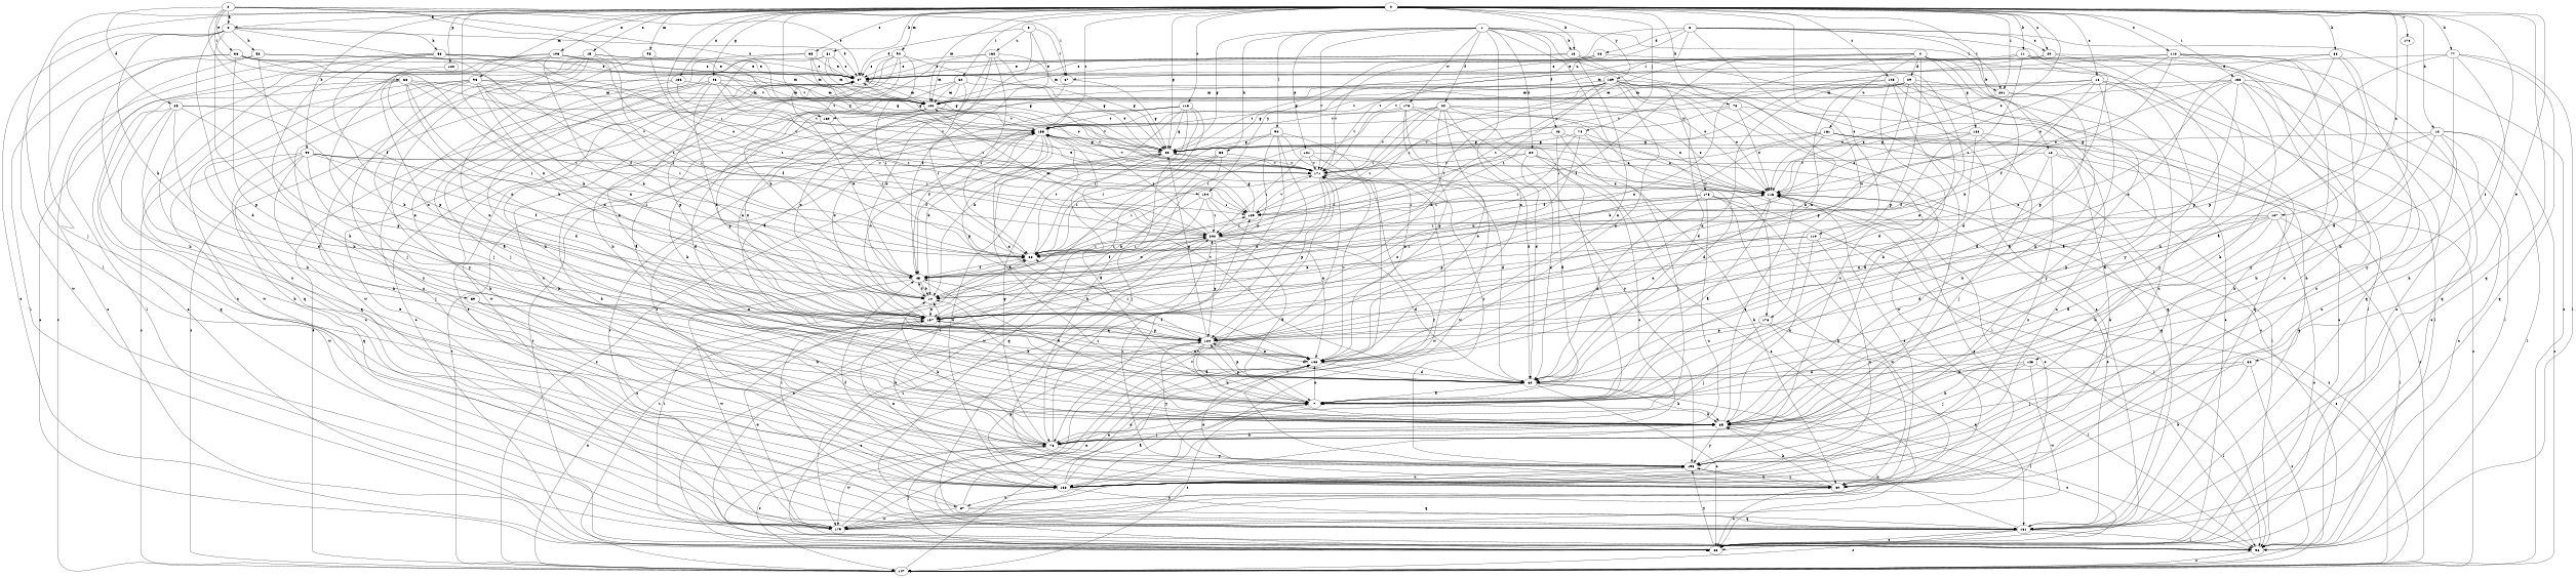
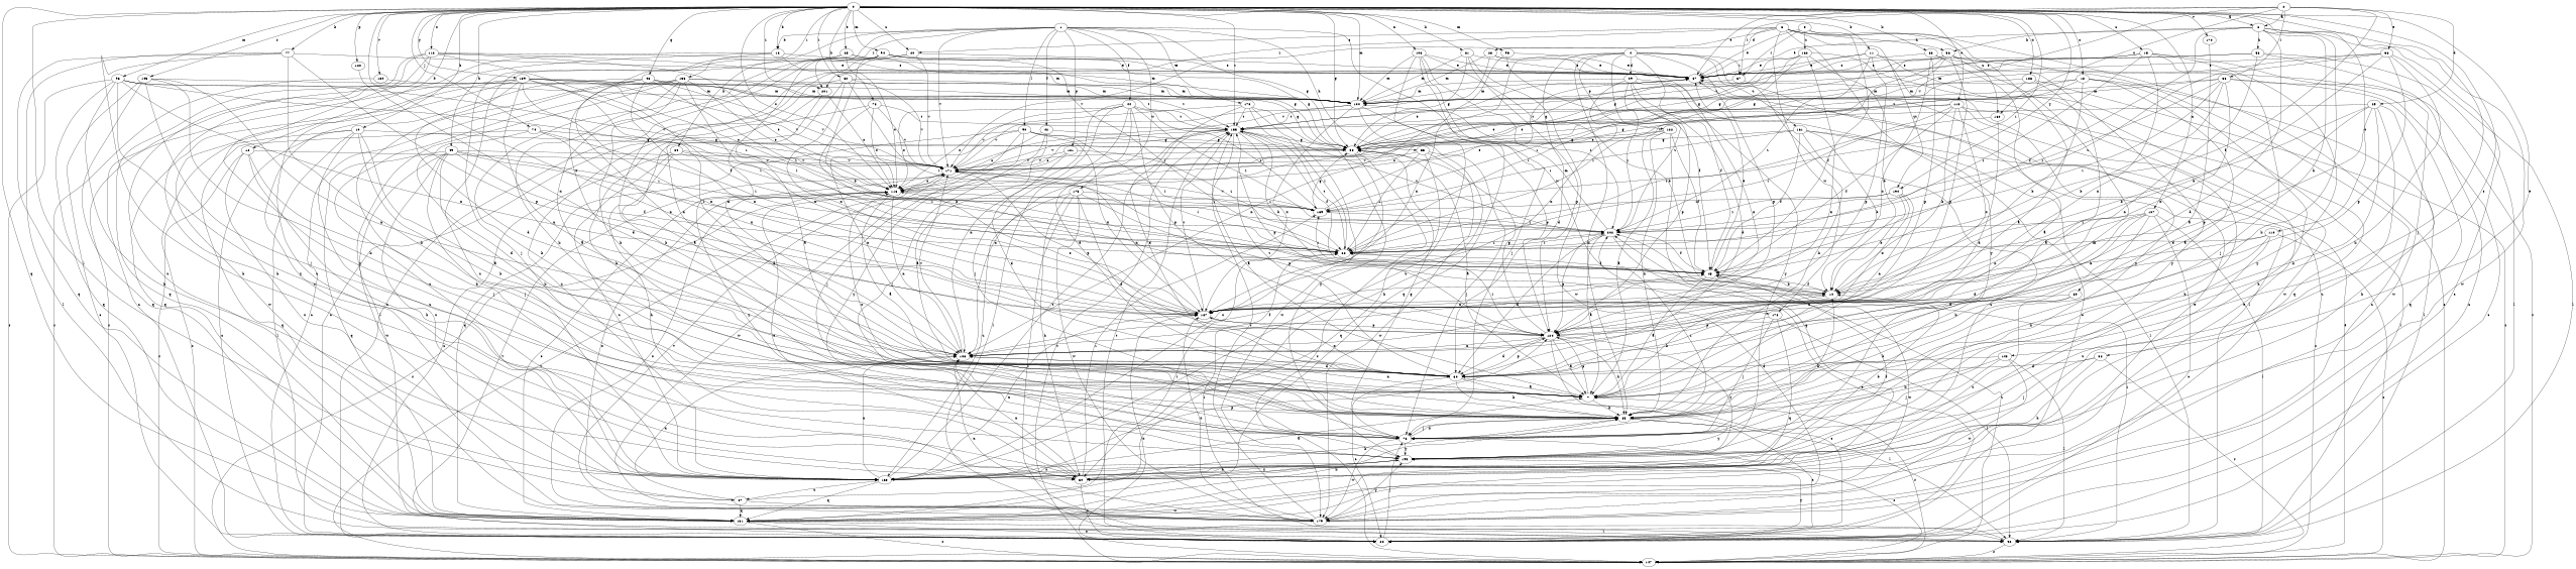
  strict digraph {
    0
    6
    10
    11
    12
    13
    15
    18
    20
    32
    35
    46
    49
    53
    62
    74
    76
    77
    78
    81
    83
    87
    94
    95
    96
    100
    103
    107
    110
    112
    113
    116
    120
    131
    133
    139
    143
    145
    155
+   164
    170
    186
    187
    189
    194
    201
    37
    45
    56
    30
    85
    23
    58
    59
    179
    147
    92
    7
    163
    195
    124
    202
    171
    60
    108
    68
    14
    1
    42
    44
    55
    84
    90
    121
    173
    175
    178
    2
    25
    36
    66
    67
    160
    3
    28
    4
    29
    122
    161
    5
    162
    0 -> 6 [label=a]
    0 -> 10 [label=b]
    0 -> 11 [label=b]
    0 -> 12 [label=b]
    0 -> 13 [label=b]
    0 -> 15 [label=c]
    0 -> 18 [label=c]
    0 -> 20 [label=c]
    0 -> 32 [label=e]
    0 -> 35 [label=e]
    0 -> 46 [label=g]
    0 -> 49 [label=h]
    0 -> 53 [label=g]
    0 -> 62 [label=i]
    0 -> 74 [label=j]
    0 -> 76 [label=j]
    0 -> 77 [label=k]
    0 -> 78 [label=k]
    0 -> 81 [label=k]
    0 -> 83 [label=k]
    0 -> 87 [label=l]
    0 -> 94 [label=m]
    0 -> 95 [label=m]
    0 -> 96 [label=m]
    0 -> 100 [label=m]
    0 -> 103 [label=n]
    0 -> 107 [label=n]
    0 -> 110 [label=o]
    0 -> 112 [label=o]
    0 -> 113 [label=o]
    0 -> 116 [label=o]
    0 -> 120 [label=p]
    0 -> 131 [label=q]
    0 -> 133 [label=r]
    0 -> 139 [label=r]
    0 -> 143 [label=s]
    0 -> 145 [label=s]
    0 -> 155 [label=t]
+   0 -> 164 [label=v]
    0 -> 170 [label=v]
    0 -> 186 [label=x]
    0 -> 187 [label=x]
    0 -> 189 [label=y]
    0 -> 194 [label=y]
    0 -> 201 [label=z]
    6 -> 37 [label=e]
    6 -> 45 [label=f]
    6 -> 56 [label=h]
    6 -> 30 [label=d]
    6 -> 85 [label=k]
    6 -> 23 [label=c]
    6 -> 58 [label=h]
    6 -> 59 [label=h]
    6 -> 179 [label=w]
    10 -> 53 [label=g]
    10 -> 85 [label=k]
    10 -> 23 [label=c]
    10 -> 147 [label=s]
    10 -> 92 [label=l]
    10 -> 7 [label=a]
    10 -> 163 [label=u]
    11 -> 53 [label=g]
    11 -> 131 [label=q]
    11 -> 37 [label=e]
    11 -> 195 [label=y]
    11 -> 124 [label=p]
    11 -> 202 [label=z]
    12 -> 76 [label=j]
    12 -> 147 [label=s]
    12 -> 163 [label=u]
    12 -> 171 [label=v]
    12 -> 60 [label=h]
    13 -> 100 [label=m]
    13 -> 37 [label=e]
    13 -> 23 [label=c]
    13 -> 163 [label=u]
    13 -> 108 [label=n]
    15 -> 76 [label=j]
    15 -> 155 [label=t]
    15 -> 187 [label=x]
    15 -> 37 [label=e]
    15 -> 179 [label=w]
    15 -> 195 [label=y]
    15 -> 68 [label=i]
    18 -> 100 [label=m]
    18 -> 116 [label=o]
    18 -> 155 [label=t]
    18 -> 92 [label=l]
    18 -> 7 [label=a]
    18 -> 60 [label=h]
    18 -> 14 [label=b]
    20 -> 37 [label=e]
    20 -> 85 [label=k]
    20 -> 23 [label=c]
    20 -> 171 [label=v]
    32 -> 76 [label=j]
    32 -> 30 [label=d]
    32 -> 147 [label=s]
    32 -> 60 [label=h]
    35 -> 53 [label=g]
    35 -> 76 [label=j]
    35 -> 116 [label=o]
    35 -> 37 [label=e]
    35 -> 85 [label=k]
    46 -> 100 [label=m]
    46 -> 155 [label=t]
    46 -> 187 [label=x]
    46 -> 30 [label=d]
    46 -> 163 [label=u]
    46 -> 202 [label=z]
    46 -> 171 [label=v]
    46 -> 60 [label=h]
    49 -> 76 [label=j]
    49 -> 131 [label=q]
    49 -> 139 [label=r]
    49 -> 45 [label=f]
    49 -> 85 [label=k]
    49 -> 179 [label=w]
    49 -> 163 [label=u]
    49 -> 171 [label=v]
    49 -> 68 [label=i]
    53 -> 37 [label=e]
    53 -> 147 [label=s]
    53 -> 7 [label=a]
    53 -> 163 [label=u]
    53 -> 171 [label=v]
    62 -> 100 [label=m]
    62 -> 187 [label=x]
    62 -> 23 [label=c]
    62 -> 7 [label=a]
    62 -> 171 [label=v]
    62 -> 68 [label=i]
    74 -> 53 [label=g]
    74 -> 131 [label=q]
    74 -> 187 [label=x]
    74 -> 30 [label=d]
    74 -> 68 [label=i]
    76 -> 53 [label=g]
    76 -> 85 [label=k]
    76 -> 179 [label=w]
    76 -> 147 [label=s]
    76 -> 195 [label=y]
    76 -> 202 [label=z]
    76 -> 14 [label=b]
    77 -> 131 [label=q]
    77 -> 37 [label=e]
    77 -> 85 [label=k]
    77 -> 92 [label=l]
    77 -> 124 [label=p]
    77 -> 60 [label=h]
    78 -> 116 [label=o]
    78 -> 155 [label=t]
    78 -> 85 [label=k]
    78 -> 171 [label=v]
    78 -> 14 [label=b]
    81 -> 53 [label=g]
    81 -> 100 [label=m]
    81 -> 37 [label=e]
    81 -> 179 [label=w]
    81 -> 124 [label=p]
    83 -> 187 [label=x]
    83 -> 37 [label=e]
    83 -> 7 [label=a]
    83 -> 195 [label=y]
    83 -> 124 [label=p]
    87 -> 116 [label=o]
    87 -> 131 [label=q]
    87 -> 179 [label=w]
    87 -> 108 [label=n]
    87 -> 68 [label=i]
    94 -> 53 [label=g]
    94 -> 37 [label=e]
    94 -> 85 [label=k]
    94 -> 163 [label=u]
    94 -> 108 [label=n]
    94 -> 68 [label=i]
    94 -> 14 [label=b]
    95 -> 37 [label=e]
    95 -> 45 [label=f]
    95 -> 108 [label=n]
    96 -> 100 [label=m]
    96 -> 131 [label=q]
    96 -> 187 [label=x]
    96 -> 147 [label=s]
    96 -> 195 [label=y]
    96 -> 171 [label=v]
    96 -> 60 [label=h]
    96 -> 68 [label=i]
    100 -> 155 [label=t]
    100 -> 187 [label=x]
    100 -> 124 [label=p]
    100 -> 171 [label=v]
    100 -> 60 [label=h]
    103 -> 76 [label=j]
    103 -> 100 [label=m]
    103 -> 131 [label=q]
    103 -> 37 [label=e]
    103 -> 163 [label=u]
    103 -> 202 [label=z]
    103 -> 14 [label=b]
    107 -> 187 [label=x]
    107 -> 30 [label=d]
    107 -> 85 [label=k]
    107 -> 23 [label=c]
    107 -> 92 [label=l]
    107 -> 7 [label=a]
    107 -> 202 [label=z]
    110 -> 85 [label=k]
    110 -> 147 [label=s]
    110 -> 163 [label=u]
    110 -> 68 [label=i]
    110 -> 14 [label=b]
    112 -> 100 [label=m]
    112 -> 116 [label=o]
    112 -> 131 [label=q]
    112 -> 37 [label=e]
    112 -> 45 [label=f]
    112 -> 163 [label=u]
    112 -> 195 [label=y]
    112 -> 60 [label=h]
    113 -> 53 [label=g]
    113 -> 155 [label=t]
    113 -> 187 [label=x]
    113 -> 45 [label=f]
    113 -> 92 [label=l]
    113 -> 60 [label=h]
    113 -> 68 [label=i]
    113 -> 14 [label=b]
    116 -> 139 [label=r]
    116 -> 147 [label=s]
    116 -> 7 [label=a]
    116 -> 108 [label=n]
    120 -> 187 [label=x]
    131 -> 116 [label=o]
    131 -> 37 [label=e]
    131 -> 85 [label=k]
    131 -> 23 [label=c]
    131 -> 147 [label=s]
    131 -> 92 [label=l]
    133 -> 100 [label=m]
    133 -> 116 [label=o]
    133 -> 155 [label=t]
    133 -> 187 [label=x]
    133 -> 85 [label=k]
    133 -> 23 [label=c]
    133 -> 92 [label=l]
    133 -> 7 [label=a]
    133 -> 163 [label=u]
    139 -> 53 [label=g]
    139 -> 37 [label=e]
    139 -> 202 [label=z]
    139 -> 171 [label=v]
    143 -> 76 [label=j]
    143 -> 30 [label=d]
    143 -> 85 [label=k]
    143 -> 179 [label=w]
    143 -> 92 [label=l]
    145 -> 76 [label=j]
    145 -> 100 [label=m]
    145 -> 131 [label=q]
    145 -> 85 [label=k]
    145 -> 23 [label=c]
    145 -> 108 [label=n]
    155 -> 53 [label=g]
    155 -> 116 [label=o]
    155 -> 45 [label=f]
    155 -> 7 [label=a]
    155 -> 124 [label=p]
    155 -> 171 [label=v]
    155 -> 108 [label=n]
    155 -> 14 [label=b]
+   164 -> 100 [label=m]
+   164 -> 147 [label=s]
    170 -> 7 [label=a]
    186 -> 100 [label=m]
    186 -> 139 [label=r]
    186 -> 147 [label=s]
    186 -> 7 [label=a]
    187 -> 116 [label=o]
    187 -> 155 [label=t]
    187 -> 124 [label=p]
    189 -> 53 [label=g]
    189 -> 100 [label=m]
    189 -> 116 [label=o]
    189 -> 131 [label=q]
    189 -> 139 [label=r]
    189 -> 187 [label=x]
    189 -> 30 [label=d]
    189 -> 179 [label=w]
    189 -> 147 [label=s]
    189 -> 171 [label=v]
    189 -> 108 [label=n]
    189 -> 68 [label=i]
    194 -> 139 [label=r]
    194 -> 187 [label=x]
    194 -> 202 [label=z]
    194 -> 108 [label=n]
    194 -> 14 [label=b]
    201 -> 116 [label=o]
    201 -> 7 [label=a]
    201 -> 163 [label=u]
    37 -> 100 [label=m]
    45 -> 139 [label=r]
    45 -> 37 [label=e]
    45 -> 179 [label=w]
    45 -> 7 [label=a]
    45 -> 14 [label=b]
    56 -> 53 [label=g]
    56 -> 116 [label=o]
    56 -> 37 [label=e]
    56 -> 85 [label=k]
    56 -> 23 [label=c]
    56 -> 147 [label=s]
    56 -> 124 [label=p]
    56 -> 68 [label=i]
    30 -> 155 [label=t]
    30 -> 187 [label=x]
    30 -> 85 [label=k]
    30 -> 23 [label=c]
    30 -> 92 [label=l]
    30 -> 7 [label=a]
    30 -> 124 [label=p]
    85 -> 76 [label=j]
    85 -> 116 [label=o]
    85 -> 23 [label=c]
    85 -> 195 [label=y]
    23 -> 76 [label=j]
    23 -> 155 [label=t]
    23 -> 195 [label=y]
    23 -> 171 [label=v]
    58 -> 100 [label=m]
    58 -> 37 [label=e]
    58 -> 23 [label=c]
    58 -> 92 [label=l]
    58 -> 108 [label=n]
    59 -> 187 [label=x]
    59 -> 85 [label=k]
    59 -> 163 [label=u]
    179 -> 116 [label=o]
    179 -> 155 [label=t]
    179 -> 187 [label=x]
    179 -> 37 [label=e]
    179 -> 195 [label=y]
    179 -> 171 [label=v]
    179 -> 108 [label=n]
    147 -> 155 [label=t]
    147 -> 187 [label=x]
    147 -> 37 [label=e]
    147 -> 202 [label=z]
    147 -> 171 [label=v]
    92 -> 147 [label=s]
    92 -> 202 [label=z]
    92 -> 68 [label=i]
    7 -> 85 [label=k]
    7 -> 147 [label=s]
    7 -> 124 [label=p]
    7 -> 108 [label=n]
    7 -> 14 [label=b]
    163 -> 87 [label=u]
    163 -> 131 [label=q]
    163 -> 155 [label=t]
    163 -> 187 [label=x]
    163 -> 45 [label=f]
    163 -> 7 [label=a]
    163 -> 124 [label=p]
    163 -> 108 [label=n]
    195 -> 163 [label=u]
    195 -> 60 [label=h]
    195 -> 14 [label=b]
    124 -> 53 [label=g]
    124 -> 30 [label=d]
    124 -> 85 [label=k]
    124 -> 23 [label=c]
    124 -> 7 [label=a]
    124 -> 195 [label=y]
    124 -> 108 [label=n]
    124 -> 68 [label=i]
    202 -> 100 [label=m]
    202 -> 155 [label=t]
    202 -> 45 [label=f]
    202 -> 30 [label=d]
    202 -> 23 [label=c]
    202 -> 7 [label=a]
    202 -> 124 [label=p]
    202 -> 68 [label=i]
    171 -> 116 [label=o]
    171 -> 187 [label=x]
    171 -> 195 [label=y]
    171 -> 124 [label=p]
    171 -> 68 [label=i]
    60 -> 116 [label=o]
    60 -> 139 [label=r]
    60 -> 85 [label=k]
    60 -> 23 [label=c]
    60 -> 195 [label=y]
    60 -> 108 [label=n]
    108 -> 45 [label=f]
    108 -> 30 [label=d]
    108 -> 171 [label=v]
    68 -> 155 [label=t]
    68 -> 45 [label=f]
    68 -> 202 [label=z]
    14 -> 187 [label=x]
    14 -> 45 [label=f]
    1 -> 13 [label=b]
    1 -> 53 [label=g]
    1 -> 201 [label=z]
    1 -> 171 [label=v]
    1 -> 108 [label=n]
    1 -> 42 [label=f]
    1 -> 44 [label=f]
    1 -> 55 [label=h]
    1 -> 84 [label=k]
    1 -> 90 [label=l]
    1 -> 121 [label=p]
    1 -> 173 [label=w]
    1 -> 175 [label=w]
    1 -> 178 [label=w]
    42 -> 53 [label=g]
    42 -> 76 [label=j]
    42 -> 116 [label=o]
    42 -> 7 [label=a]
    44 -> 76 [label=j]
    44 -> 116 [label=o]
    44 -> 139 [label=r]
    44 -> 155 [label=t]
    44 -> 30 [label=d]
    44 -> 92 [label=l]
    44 -> 124 [label=p]
    44 -> 202 [label=z]
    44 -> 171 [label=v]
    44 -> 108 [label=n]
    55 -> 76 [label=j]
    55 -> 131 [label=q]
    55 -> 179 [label=w]
    55 -> 171 [label=v]
    55 -> 68 [label=i]
    84 -> 30 [label=d]
    84 -> 23 [label=c]
    84 -> 163 [label=u]
    84 -> 171 [label=v]
    84 -> 60 [label=h]
    84 -> 68 [label=i]
    90 -> 53 [label=g]
    90 -> 76 [label=j]
    90 -> 131 [label=q]
    90 -> 187 [label=x]
    90 -> 195 [label=y]
    90 -> 108 [label=n]
    90 -> 68 [label=i]
    121 -> 30 [label=d]
    121 -> 179 [label=w]
    121 -> 202 [label=z]
    121 -> 171 [label=v]
    173 -> 116 [label=o]
    173 -> 155 [label=t]
    173 -> 30 [label=d]
    173 -> 179 [label=w]
    173 -> 195 [label=y]
    173 -> 68 [label=i]
    175 -> 139 [label=r]
    175 -> 30 [label=d]
    175 -> 179 [label=w]
    175 -> 92 [label=l]
    175 -> 163 [label=u]
    175 -> 124 [label=p]
    175 -> 60 [label=h]
    178 -> 76 [label=j]
    178 -> 131 [label=q]
    178 -> 92 [label=l]
    178 -> 124 [label=p]
    2 -> 6 [label=a]
    2 -> 37 [label=e]
    2 -> 45 [label=f]
    2 -> 171 [label=v]
    2 -> 25 [label=d]
    2 -> 36 [label=e]
    2 -> 66 [label=i]
    2 -> 67 [label=i]
    2 -> 160 [label=u]
    25 -> 155 [label=t]
    25 -> 30 [label=d]
    25 -> 85 [label=k]
    25 -> 163 [label=u]
    25 -> 124 [label=p]
    25 -> 60 [label=h]
    25 -> 14 [label=b]
    36 -> 53 [label=g]
    36 -> 37 [label=e]
    36 -> 85 [label=k]
    36 -> 92 [label=l]
    36 -> 124 [label=p]
    36 -> 202 [label=z]
    36 -> 14 [label=b]
    66 -> 100 [label=m]
    66 -> 131 [label=q]
    66 -> 187 [label=x]
    66 -> 23 [label=c]
    66 -> 202 [label=z]
    66 -> 171 [label=v]
    66 -> 68 [label=i]
    66 -> 14 [label=b]
    67 -> 53 [label=g]
    67 -> 85 [label=k]
    160 -> 30 [label=d]
    160 -> 68 [label=i]
    3 -> 20 [label=c]
    3 -> 194 [label=y]
    3 -> 201 [label=z]
+   3 -> 56 [label=h]
    3 -> 147 [label=s]
    3 -> 195 [label=y]
    3 -> 171 [label=v]
    3 -> 178 [label=w]
    3 -> 160 [label=u]
    3 -> 28 [label=d]
    28 -> 100 [label=m]
    28 -> 37 [label=e]
    28 -> 171 [label=v]
    28 -> 108 [label=n]
    4 -> 187 [label=x]
    4 -> 45 [label=f]
    4 -> 30 [label=d]
    4 -> 85 [label=k]
    4 -> 92 [label=l]
    4 -> 124 [label=p]
    4 -> 202 [label=z]
    4 -> 67 [label=i]
    4 -> 29 [label=d]
    4 -> 122 [label=p]
    4 -> 161 [label=u]
    29 -> 100 [label=m]
    29 -> 187 [label=x]
    29 -> 30 [label=d]
    29 -> 23 [label=c]
    29 -> 195 [label=y]
    29 -> 124 [label=p]
    29 -> 202 [label=z]
    122 -> 53 [label=g]
    122 -> 116 [label=o]
    122 -> 131 [label=q]
    122 -> 45 [label=f]
    122 -> 85 [label=k]
    122 -> 7 [label=a]
    161 -> 53 [label=g]
    161 -> 139 [label=r]
    161 -> 45 [label=f]
    161 -> 147 [label=s]
    161 -> 92 [label=l]
    161 -> 163 [label=u]
    161 -> 14 [label=b]
    5 -> 37 [label=e]
    5 -> 45 [label=f]
    5 -> 7 [label=a]
    5 -> 67 [label=i]
    5 -> 162 [label=u]
    162 -> 53 [label=g]
    162 -> 116 [label=o]
    162 -> 37 [label=e]
    162 -> 179 [label=w]
    162 -> 108 [label=n]
    162 -> 68 [label=i]
    162 -> 14 [label=b]
  }
